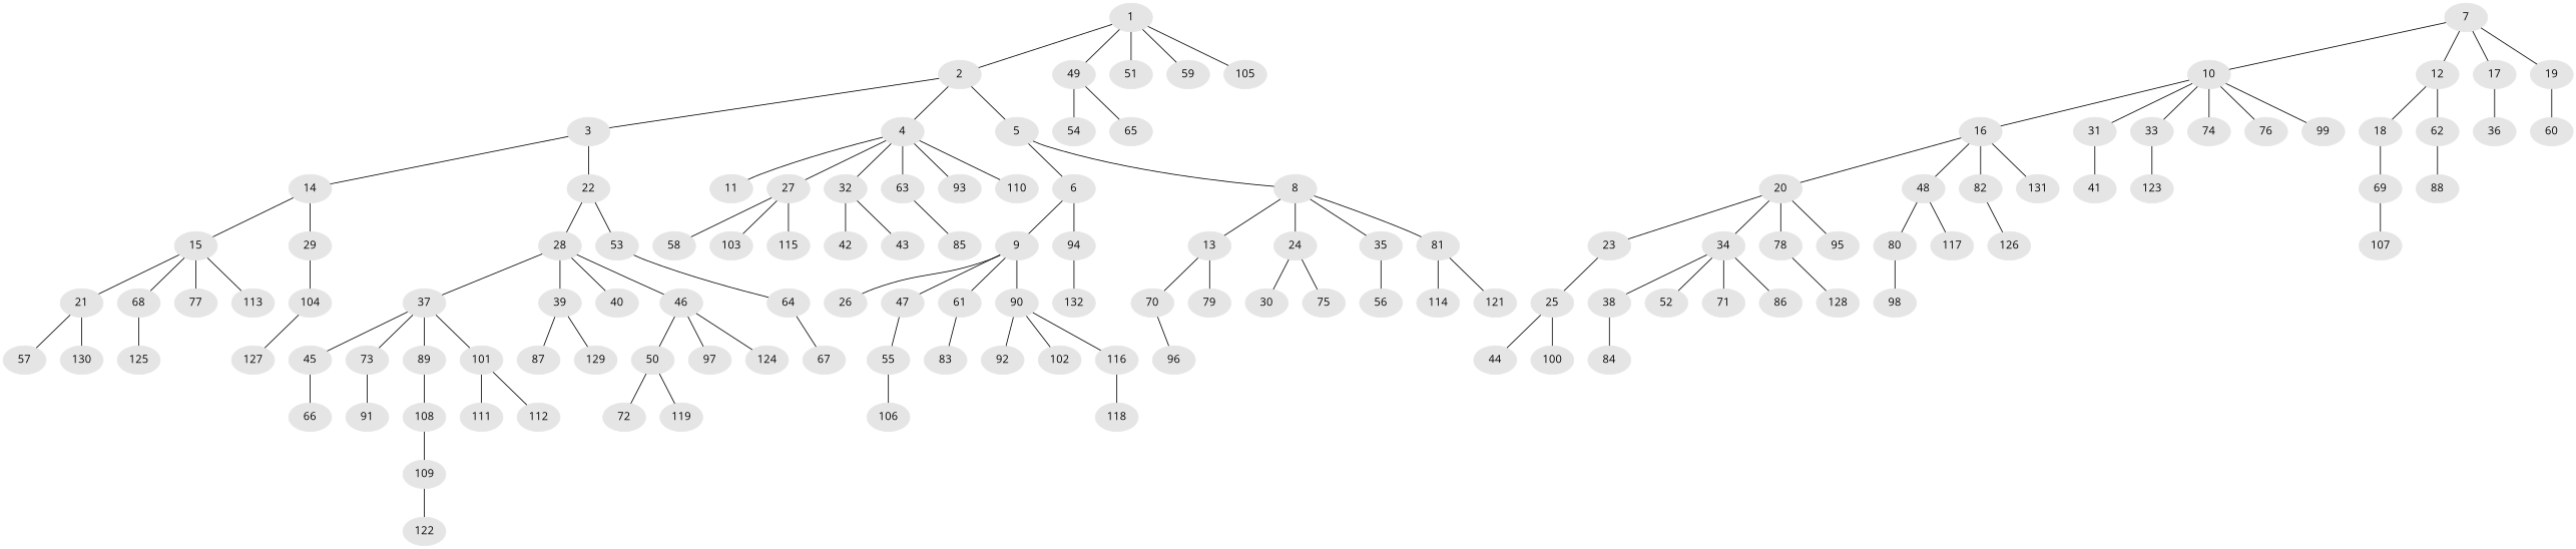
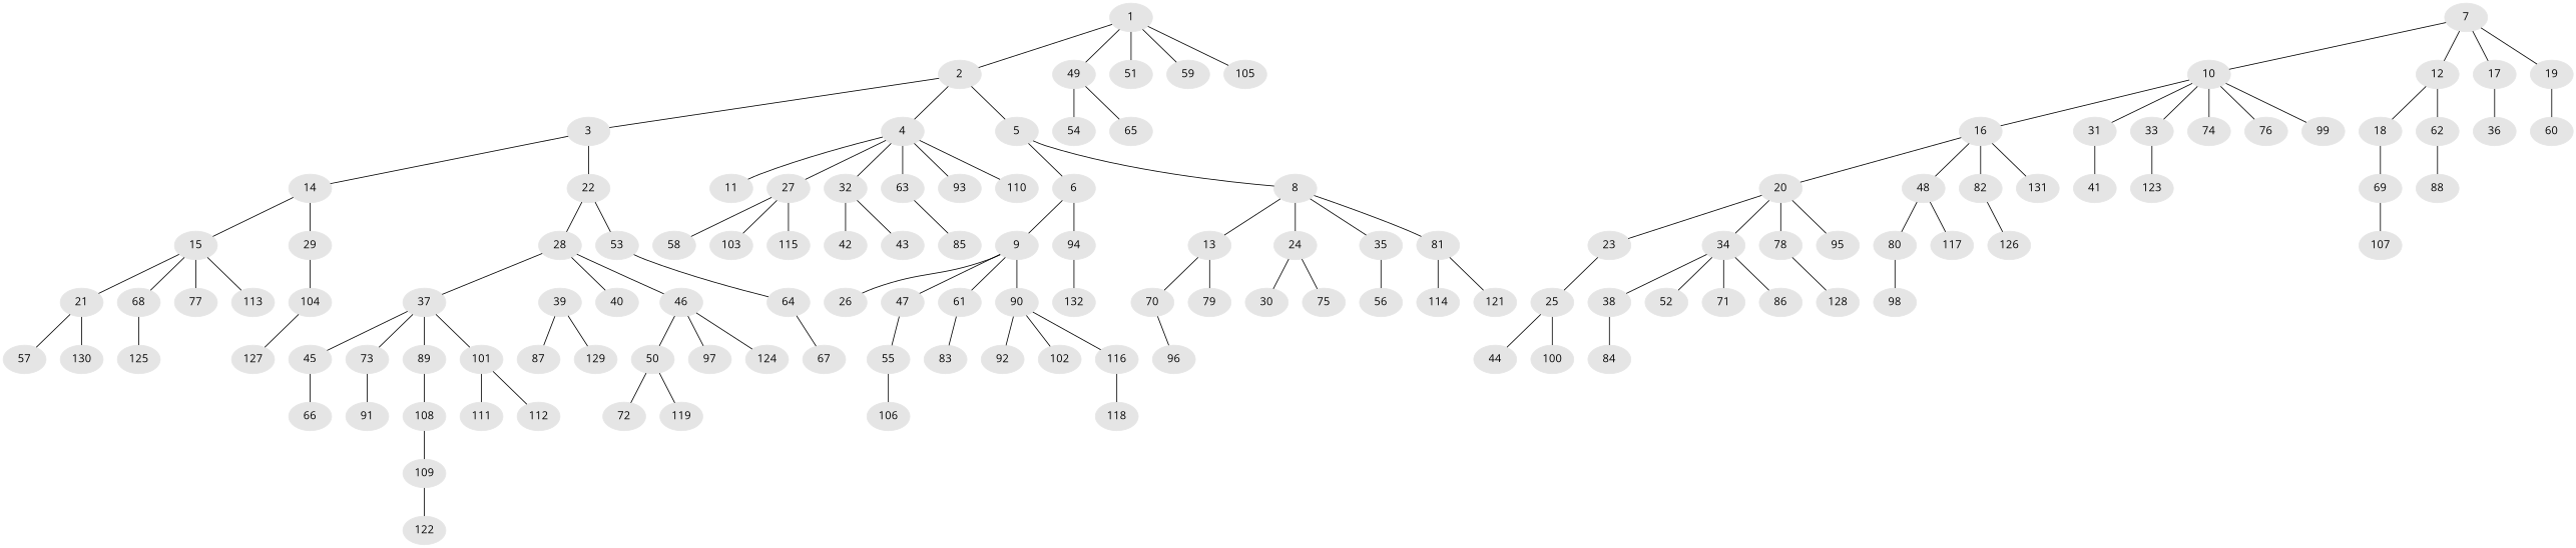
  graph {
    fontname="Open Sans"
    node [color=gray90 fontname="Open Sans" style=filled]
    edge [fontname="Open Sans"]
    1
    2
    49
    51
    59
    105
    3
    4
    5
    7
    10
    12
    17
    19
    54
    65
    14
    22
    11
    27
    32
    63
    93
    110
    6
    8
    15
    29
    28
    53
    58
    103
    115
    42
    43
    85
    9
    94
    13
    24
    35
    81
    26
    47
    61
    90
    132
    16
    31
    33
    74
    76
    99
    18
    62
    36
    60
    70
    79
    30
    75
    56
    114
    121
    55
    83
    92
    102
    116
    20
    48
    82
    131
    41
    123
    69
    88
    96
    21
    68
    77
    113
    104
    57
    130
    125
    23
    34
    78
    95
    80
    117
    126
    107
    25
    38
    52
    71
    86
    128
    37
    39
    40
    46
    64
    44
    100
    45
    73
    89
    101
    87
    129
    50
    97
    124
    127
    84
    66
    91
    108
    111
    112
    72
    119
    106
    98
    67
    109
    118
    122
    1 -- 2
    1 -- 49
    1 -- 51
    1 -- 59
    1 -- 105
    2 -- 3
    2 -- 4
    2 -- 5
    49 -- 54
    49 -- 65
    3 -- 14
    3 -- 22
    4 -- 11
    4 -- 27
    4 -- 32
    4 -- 63
    4 -- 93
    4 -- 110
    5 -- 6
    5 -- 8
    7 -- 10
    7 -- 12
    7 -- 17
    7 -- 19
    10 -- 16
    10 -- 31
    10 -- 33
    10 -- 74
    10 -- 76
    10 -- 99
    12 -- 18
    12 -- 62
    17 -- 36
    19 -- 60
    14 -- 15
    14 -- 29
    22 -- 28
    22 -- 53
    27 -- 58
    27 -- 103
    27 -- 115
    32 -- 42
    32 -- 43
    63 -- 85
    6 -- 9
    6 -- 94
    8 -- 13
    8 -- 24
    8 -- 35
    8 -- 81
    15 -- 21
    15 -- 68
    15 -- 77
    15 -- 113
    29 -- 104
    28 -- 37
-   28 -- 39
    28 -- 40
    28 -- 46
    53 -- 64
    9 -- 26
    9 -- 47
    9 -- 61
    9 -- 90
    94 -- 132
    13 -- 70
    13 -- 79
    24 -- 30
    24 -- 75
    35 -- 56
    81 -- 114
    81 -- 121
    47 -- 55
    61 -- 83
    90 -- 92
    90 -- 102
    90 -- 116
    16 -- 20
    16 -- 48
    16 -- 82
    16 -- 131
    31 -- 41
    33 -- 123
    18 -- 69
    62 -- 88
    70 -- 96
    55 -- 106
    116 -- 118
    20 -- 23
    20 -- 34
    20 -- 78
    20 -- 95
    48 -- 80
    48 -- 117
    82 -- 126
    69 -- 107
    21 -- 57
    21 -- 130
    68 -- 125
    104 -- 127
    23 -- 25
    34 -- 38
    34 -- 52
    34 -- 71
    34 -- 86
    78 -- 128
    80 -- 98
    25 -- 44
    25 -- 100
    38 -- 84
    37 -- 45
    37 -- 73
    37 -- 89
    37 -- 101
    39 -- 87
    39 -- 129
    46 -- 50
    46 -- 97
    46 -- 124
    64 -- 67
    45 -- 66
    73 -- 91
    89 -- 108
    101 -- 111
    101 -- 112
    50 -- 72
    50 -- 119
    108 -- 109
    109 -- 122
  }
